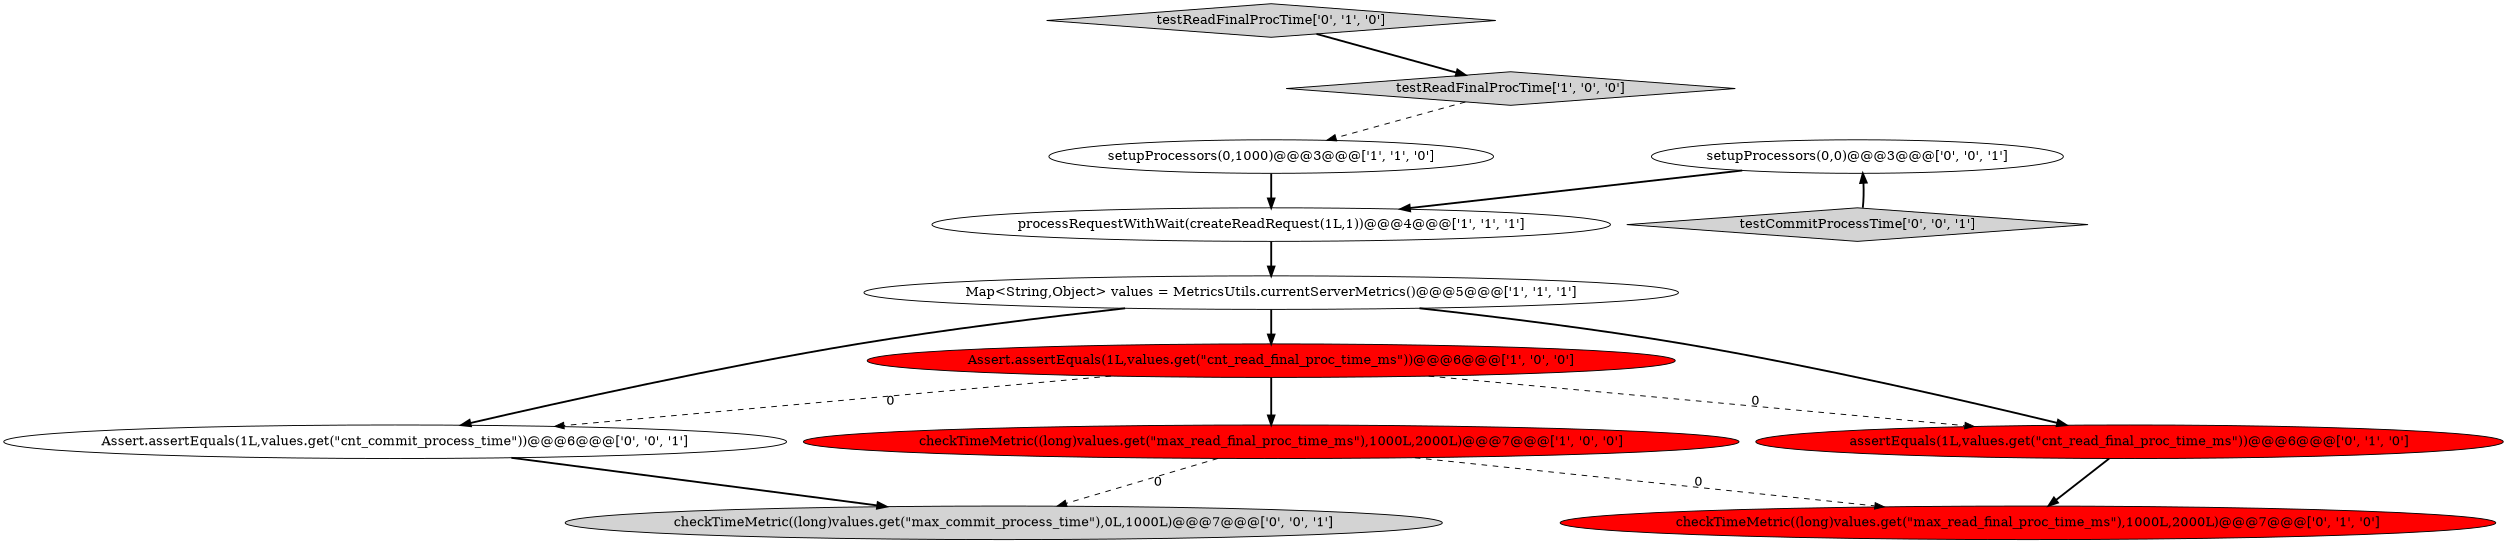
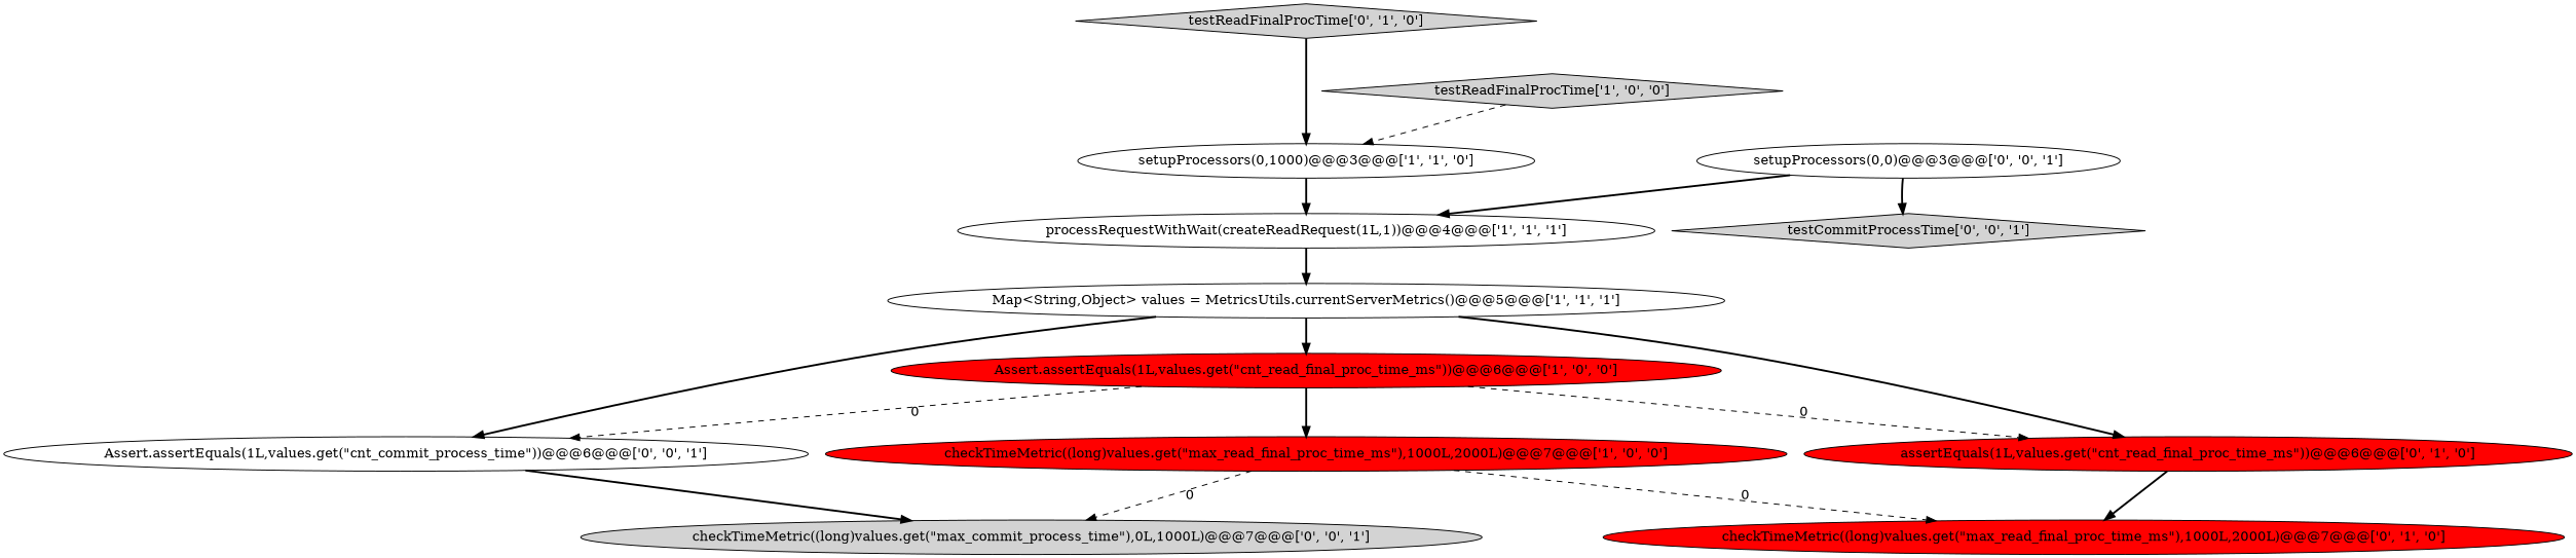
  digraph {
    node [fillcolor=white shape=ellipse style=filled]
    edge [style=bold]
    n1 [fillcolor=red label="Assert.assertEquals(1L,values.get(\"cnt_read_final_proc_time_ms\"))@@@6@@@['1', '0', '0']"]
    n2 [label="Assert.assertEquals(1L,values.get(\"cnt_commit_process_time\"))@@@6@@@['0', '0', '1']"]
    n3 [fillcolor=red label="checkTimeMetric((long)values.get(\"max_read_final_proc_time_ms\"),1000L,2000L)@@@7@@@['1', '0', '0']"]
    n4 [fillcolor=red label="assertEquals(1L,values.get(\"cnt_read_final_proc_time_ms\"))@@@6@@@['0', '1', '0']"]
    n5 [fillcolor=lightgray label="checkTimeMetric((long)values.get(\"max_commit_process_time\"),0L,1000L)@@@7@@@['0', '0', '1']"]
    n6 [fillcolor=red label="checkTimeMetric((long)values.get(\"max_read_final_proc_time_ms\"),1000L,2000L)@@@7@@@['0', '1', '0']"]
    n7 [label="setupProcessors(0,1000)@@@3@@@['1', '1', '0']"]
    n8 [label="processRequestWithWait(createReadRequest(1L,1))@@@4@@@['1', '1', '1']"]
    n9 [label="Map<String,Object> values = MetricsUtils.currentServerMetrics()@@@5@@@['1', '1', '1']"]
    n10 [label="setupProcessors(0,0)@@@3@@@['0', '0', '1']"]
    n11 [fillcolor=lightgray label="testCommitProcessTime['0', '0', '1']" shape=diamond]
    n12 [fillcolor=lightgray label="testReadFinalProcTime['0', '1', '0']" shape=diamond]
    n13 [fillcolor=lightgray label="testReadFinalProcTime['1', '0', '0']" shape=diamond]
    n1 -> n2 [label=0 style=dashed]
    n1 -> n3
    n1 -> n4 [label=0 style=dashed]
    n2 -> n5
    n3 -> n5 [label=0 style=dashed]
    n3 -> n6 [label=0 style=dashed]
    n4 -> n6
    n7 -> n8
    n8 -> n9
    n9 -> n1
    n9 -> n2
    n9 -> n4
    n10 -> n8
-   n11 -> n10
-   n12 -> n13
+   n10 -> n11
+   n12 -> n7
    n13 -> n7 [style=dashed]
  }
